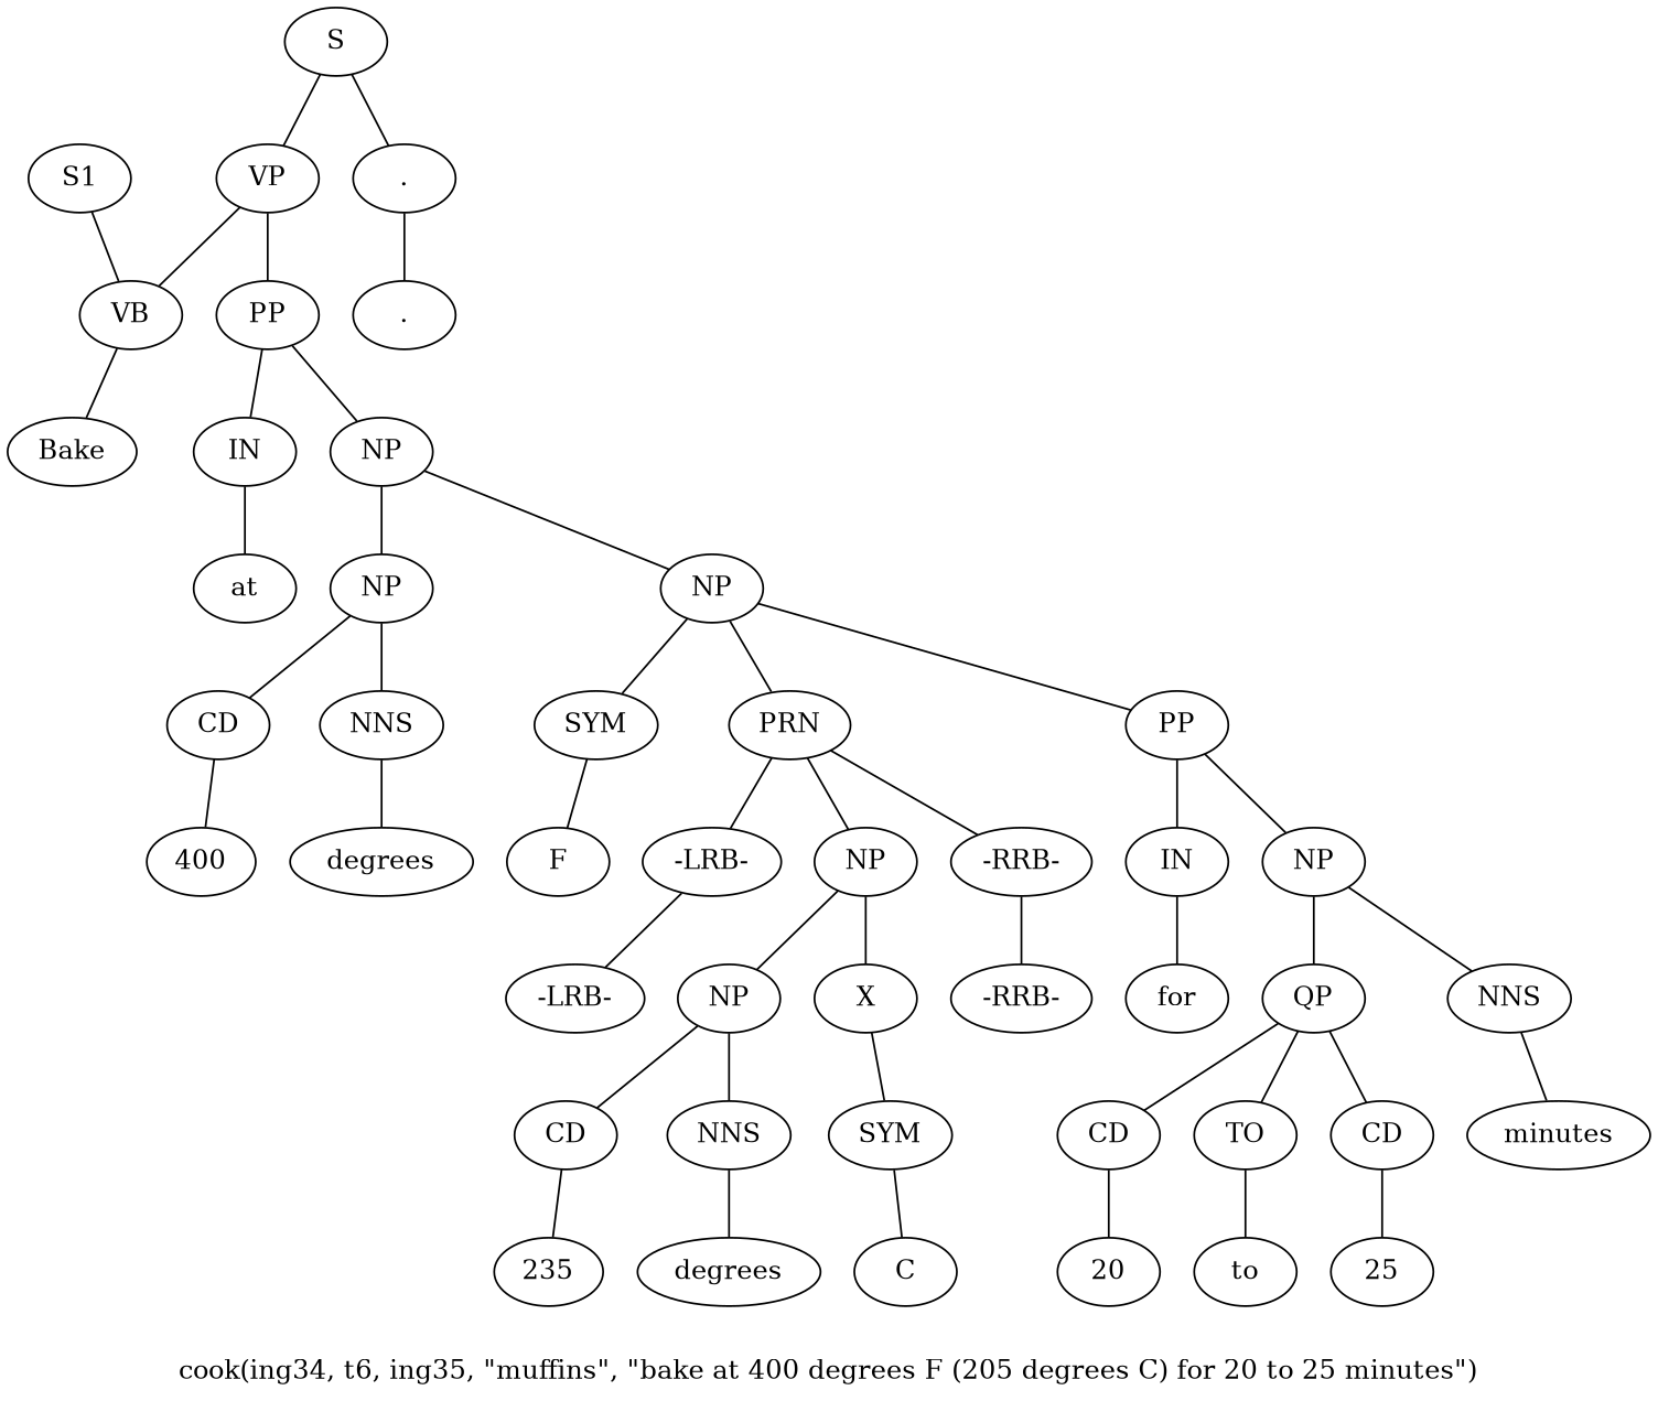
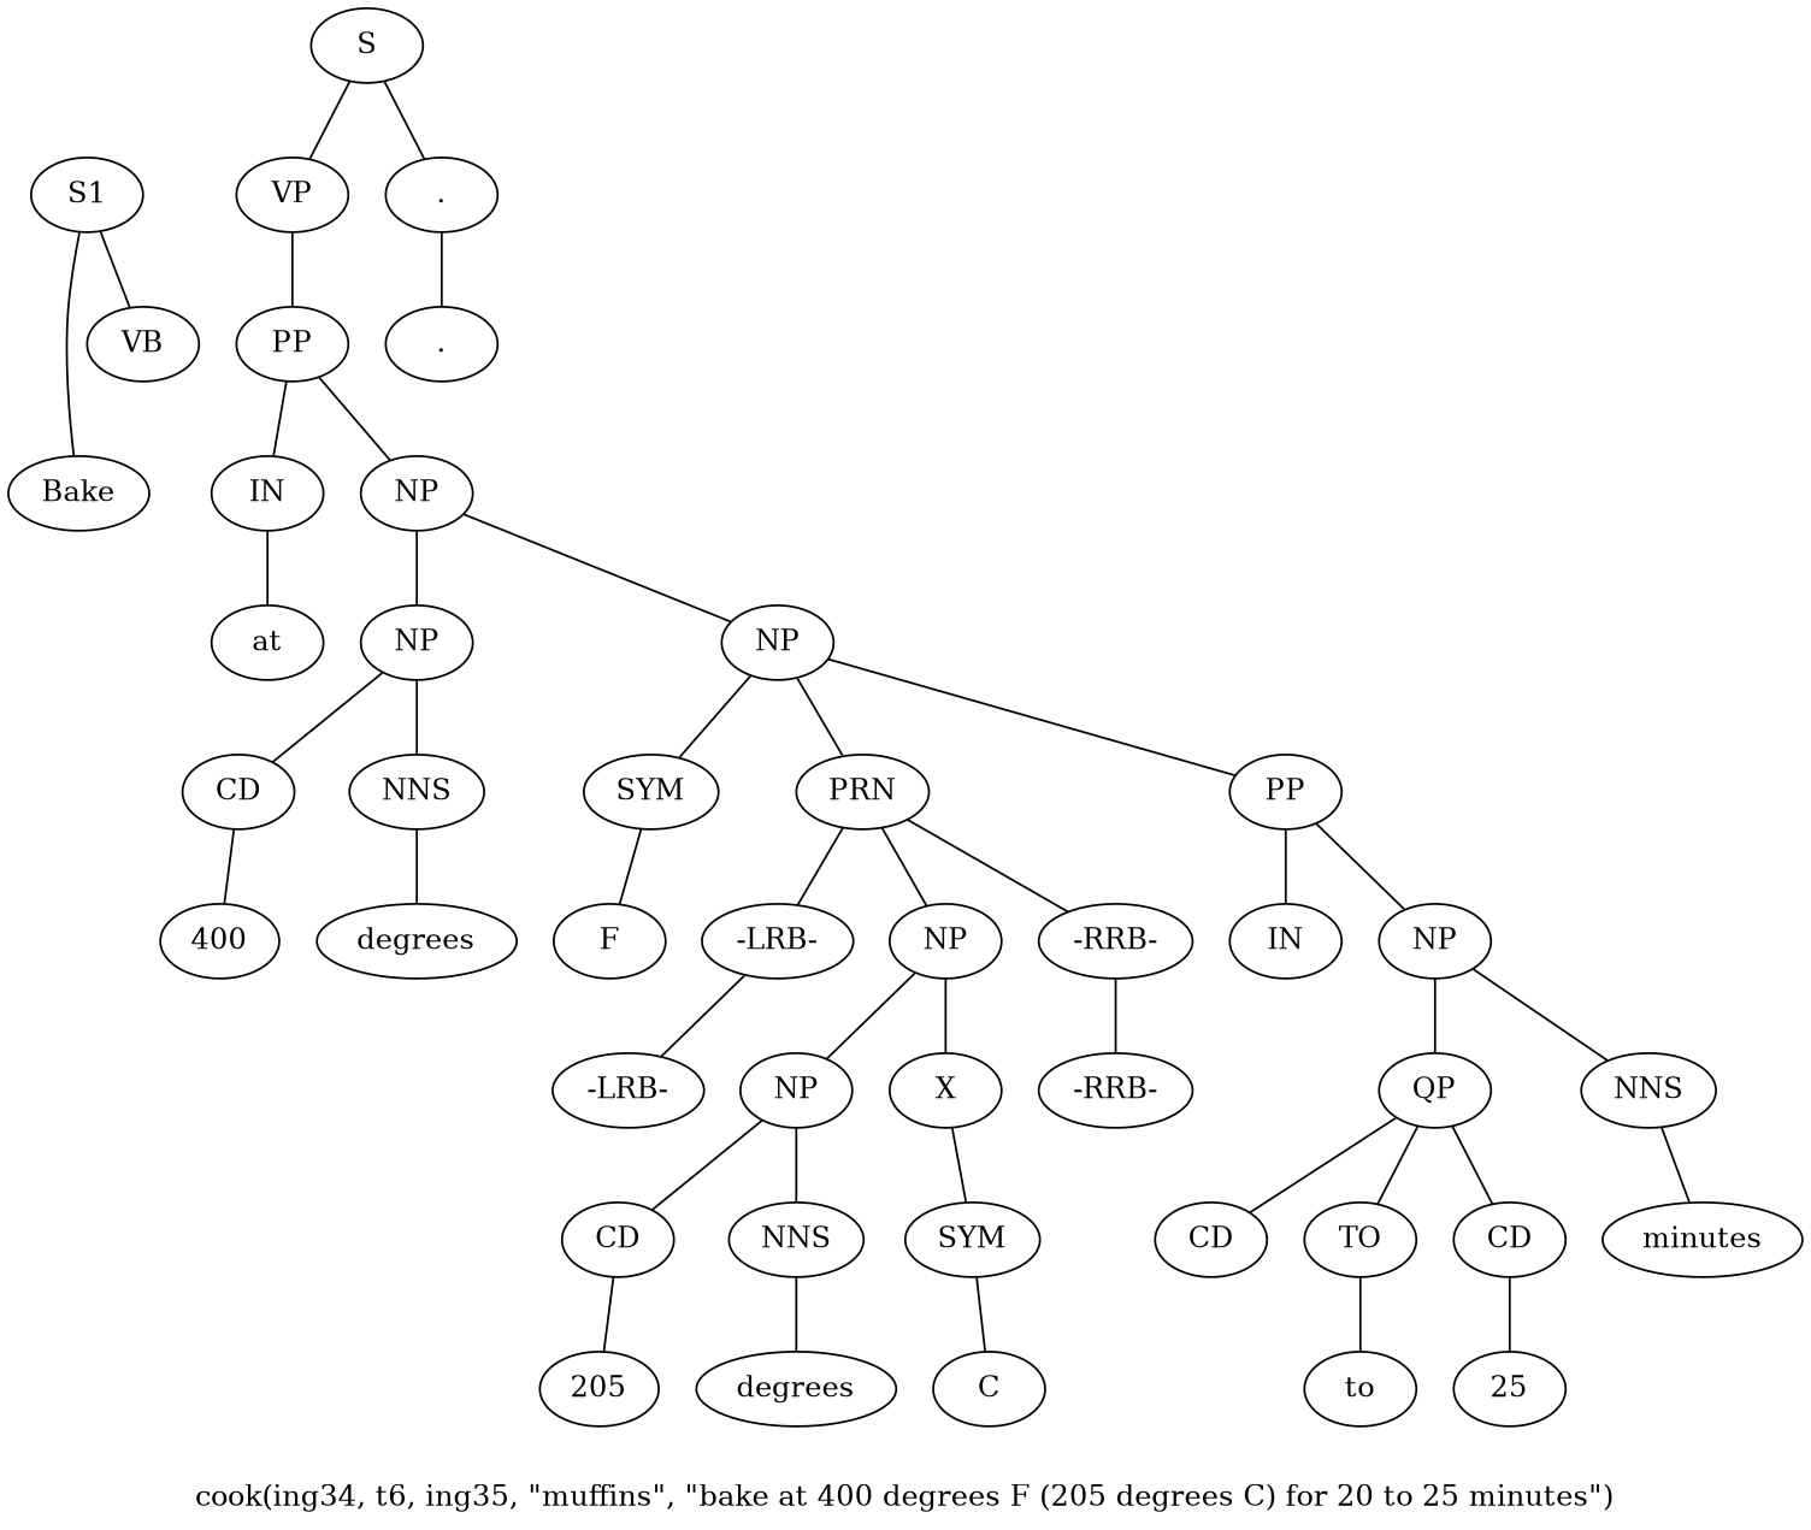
  graph {
    label="cook(ing34, t6, ing35, \"muffins\", \"bake at 400 degrees F (205 degrees C) for 20 to 25 minutes\")"
    n1 [label=S1]
    n2 [label=VB]
    n3 [label=S]
    n4 [label=VP]
    n5 [label="."]
    n6 [label=PP]
    n7 [label="."]
    n8 [label=Bake]
    n9 [label=IN]
    n10 [label=NP]
    n11 [label=at]
    n12 [label=NP]
    n13 [label=NP]
    n14 [label=CD]
    n15 [label=NNS]
    n16 [label=SYM]
    n17 [label=PRN]
    n18 [label=PP]
    n19 [label=400]
    n20 [label=degrees]
    n21 [label=F]
    n22 [label="-LRB-"]
    n23 [label=NP]
    n24 [label="-RRB-"]
    n25 [label=IN]
    n26 [label=NP]
    n27 [label="-LRB-"]
    n28 [label=NP]
    n29 [label=X]
    n30 [label="-RRB-"]
    n31 [label=CD]
    n32 [label=NNS]
    n33 [label=SYM]
-   n34 [label=235]
+   n34 [label=205]
    n35 [label=degrees]
    n36 [label=C]
-   n37 [label=for]
    n38 [label=QP]
    n39 [label=NNS]
    n40 [label=CD]
    n41 [label=TO]
    n42 [label=CD]
    n43 [label=minutes]
-   n44 [label=20]
    n45 [label=to]
    n46 [label=25]
    n1 -- n2
-   n2 -- n8
+   n1 -- n8
    n3 -- n4
    n3 -- n5
-   n4 -- n2
    n4 -- n6
    n5 -- n7
    n6 -- n9
    n6 -- n10
    n9 -- n11
    n10 -- n12
    n10 -- n13
    n12 -- n14
    n12 -- n15
    n13 -- n16
    n13 -- n17
    n13 -- n18
    n14 -- n19
    n15 -- n20
    n16 -- n21
    n17 -- n22
    n17 -- n23
    n17 -- n24
    n18 -- n25
    n18 -- n26
    n22 -- n27
    n23 -- n28
    n23 -- n29
    n24 -- n30
-   n25 -- n37
    n26 -- n38
    n26 -- n39
    n28 -- n31
    n28 -- n32
    n29 -- n33
    n31 -- n34
    n32 -- n35
    n33 -- n36
    n38 -- n40
    n38 -- n41
    n38 -- n42
    n39 -- n43
-   n40 -- n44
    n41 -- n45
    n42 -- n46
  }
